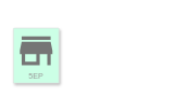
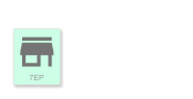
  <mxCell id="0" />
  <mxCell id="1" parent="0" />
  <mxCell id="2" value="" style="shape=image;html=1;verticalAlign=top;verticalLabelPosition=bottom;labelBackgroundColor=#ffffff;imageAspect=0;aspect=fixed;image=https://cdn2.iconfinder.com/data/icons/shopping-elements-6/64/12-Retail_Shop-128.png;fillColor=#CCFFE6;" vertex="1" parent="1"><mxGeometry x="160" y="20" width="108" height="108" as="geometry" /></mxCell>
- <mxCell id="3" value="5EP" style="strokeColor=#dddddd;shadow=1;strokeWidth=1;rounded=1;absoluteArcSize=1;arcSize=2;labelPosition=center;verticalLabelPosition=middle;align=center;verticalAlign=bottom;spacingLeft=0;fontColor=#999999;fontSize=12;whiteSpace=wrap;spacingBottom=2;fillColor=#CCFFE6;" vertex="1" parent="1"><mxGeometry x="20" y="43" width="70" height="85" as="geometry" /></mxCell>
+ <mxCell id="3" value="7EP" style="strokeColor=#dddddd;shadow=1;strokeWidth=1;rounded=1;absoluteArcSize=1;arcSize=2;labelPosition=center;verticalLabelPosition=middle;align=center;verticalAlign=bottom;spacingLeft=0;fontColor=#999999;fontSize=12;whiteSpace=wrap;spacingBottom=2;fillColor=#CCFFE6;" vertex="1" parent="1"><mxGeometry x="20" y="43" width="70" height="85" as="geometry" /></mxCell>
  <mxCell id="4" value="" style="dashed=0;connectable=0;html=1;fillColor=#757575;strokeColor=none;shape=mxgraph.gcp2.retail;part=1;" vertex="1" parent="3"><mxGeometry x="0.5" width="50" height="44.5" relative="1" as="geometry"><mxPoint x="-25" y="12.75" as="offset" /></mxGeometry></mxCell>
